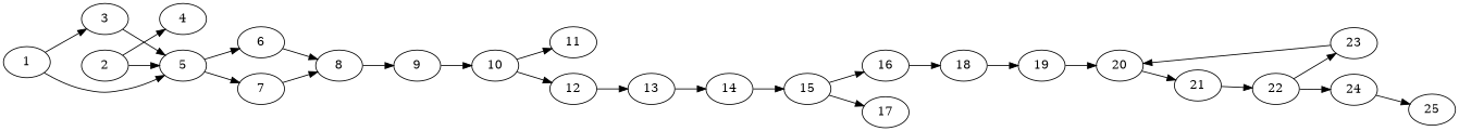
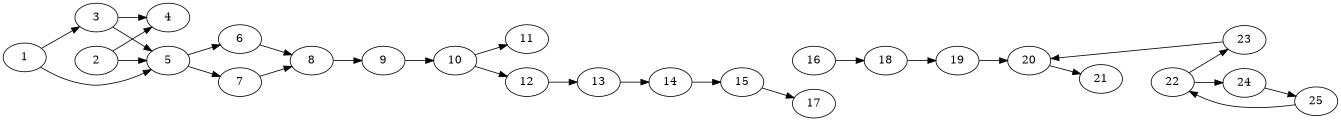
  digraph {
    rankdir=LR
    node [alpha=0.05]
    1 [alpha=0.01 expect_size=46654464]
    3 [alpha=0.08 expect_size=11575296]
    5 [alpha=0.15 expect_size=31737856]
    2 [alpha=0.07 expect_size=7961600]
    4 [alpha=0.16 expect_size=26467328]
    6 [alpha=0.03 expect_size=14918656]
    7 [alpha=0.09 expect_size=24116224]
    8 [alpha=0.01 expect_size=47014912]
    9 [expect_size=16124928]
    10 [alpha=0.17 expect_size=25006080]
    11 [alpha=0.11 expect_size=20142080]
    12 [alpha=0.03 expect_size=22084608]
    13 [alpha=0.20 expect_size=39681024]
    14 [alpha=0.10 expect_size=11799552]
    15 [alpha=0.12 expect_size=50453504]
    16 [alpha=0.00 expect_size=39150592]
    17 [alpha=0.04 expect_size=45411328]
    18 [alpha=0.14 expect_size=20228096]
    19 [alpha=0.13 expect_size=23310336]
    20 [alpha=0.16 expect_size=36146176]
    21 [alpha=0.18 expect_size=29697024]
    22 [alpha=0.00 expect_size=9497600]
    23 [expect_size=16992256]
    24 [alpha=0.19 expect_size=16467968]
    25 [expect_size=40042496]
    1 -> 3
    1 -> 5
    3 -> 5
+   3 -> 4
    5 -> 6
    5 -> 7
    2 -> 5
    2 -> 4
    6 -> 8
    7 -> 8
    8 -> 9
    9 -> 10
    10 -> 11
    10 -> 12
    12 -> 13
    13 -> 14
    14 -> 15
-   15 -> 16
    15 -> 17
    16 -> 18
    18 -> 19
    19 -> 20
    20 -> 21
-   21 -> 22
+   25 -> 22
    22 -> 23
    22 -> 24
    23 -> 20
    24 -> 25
  }
